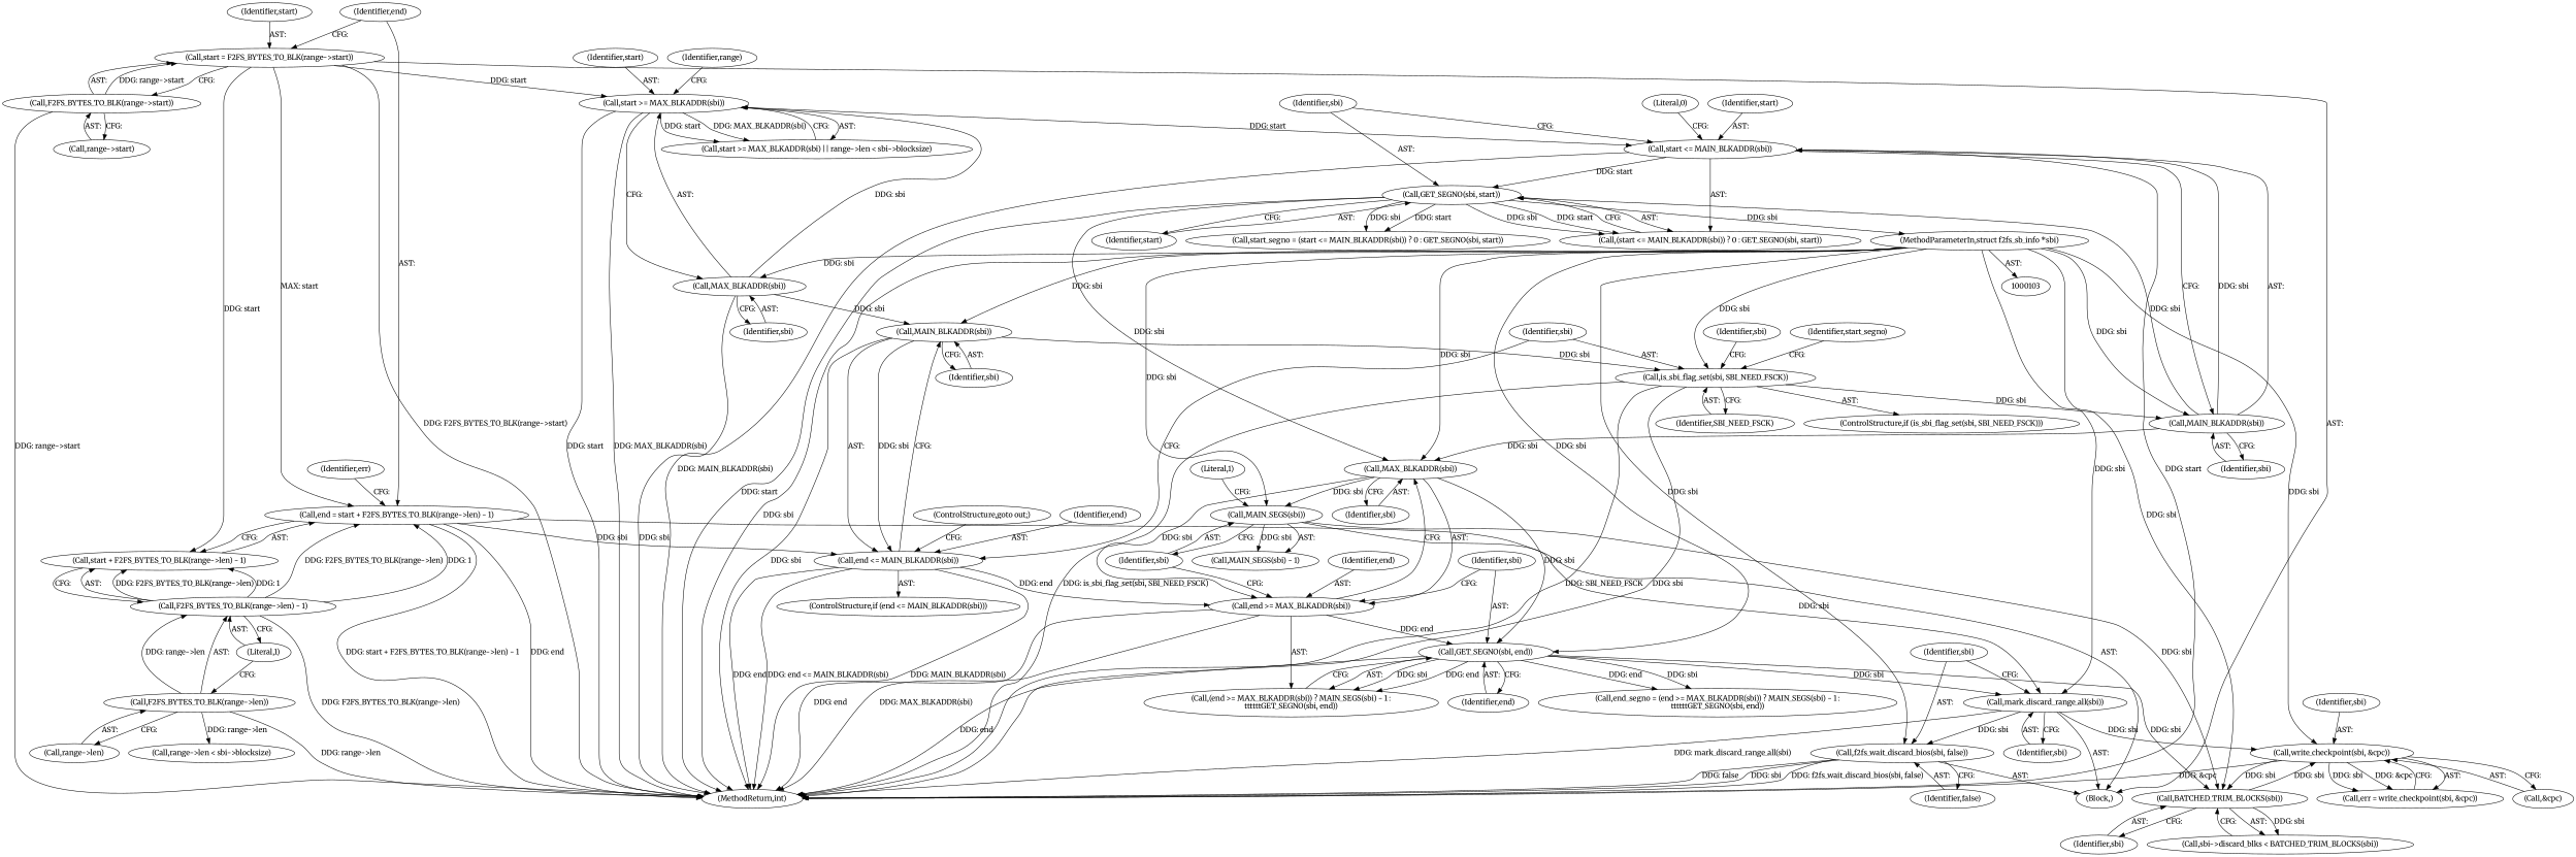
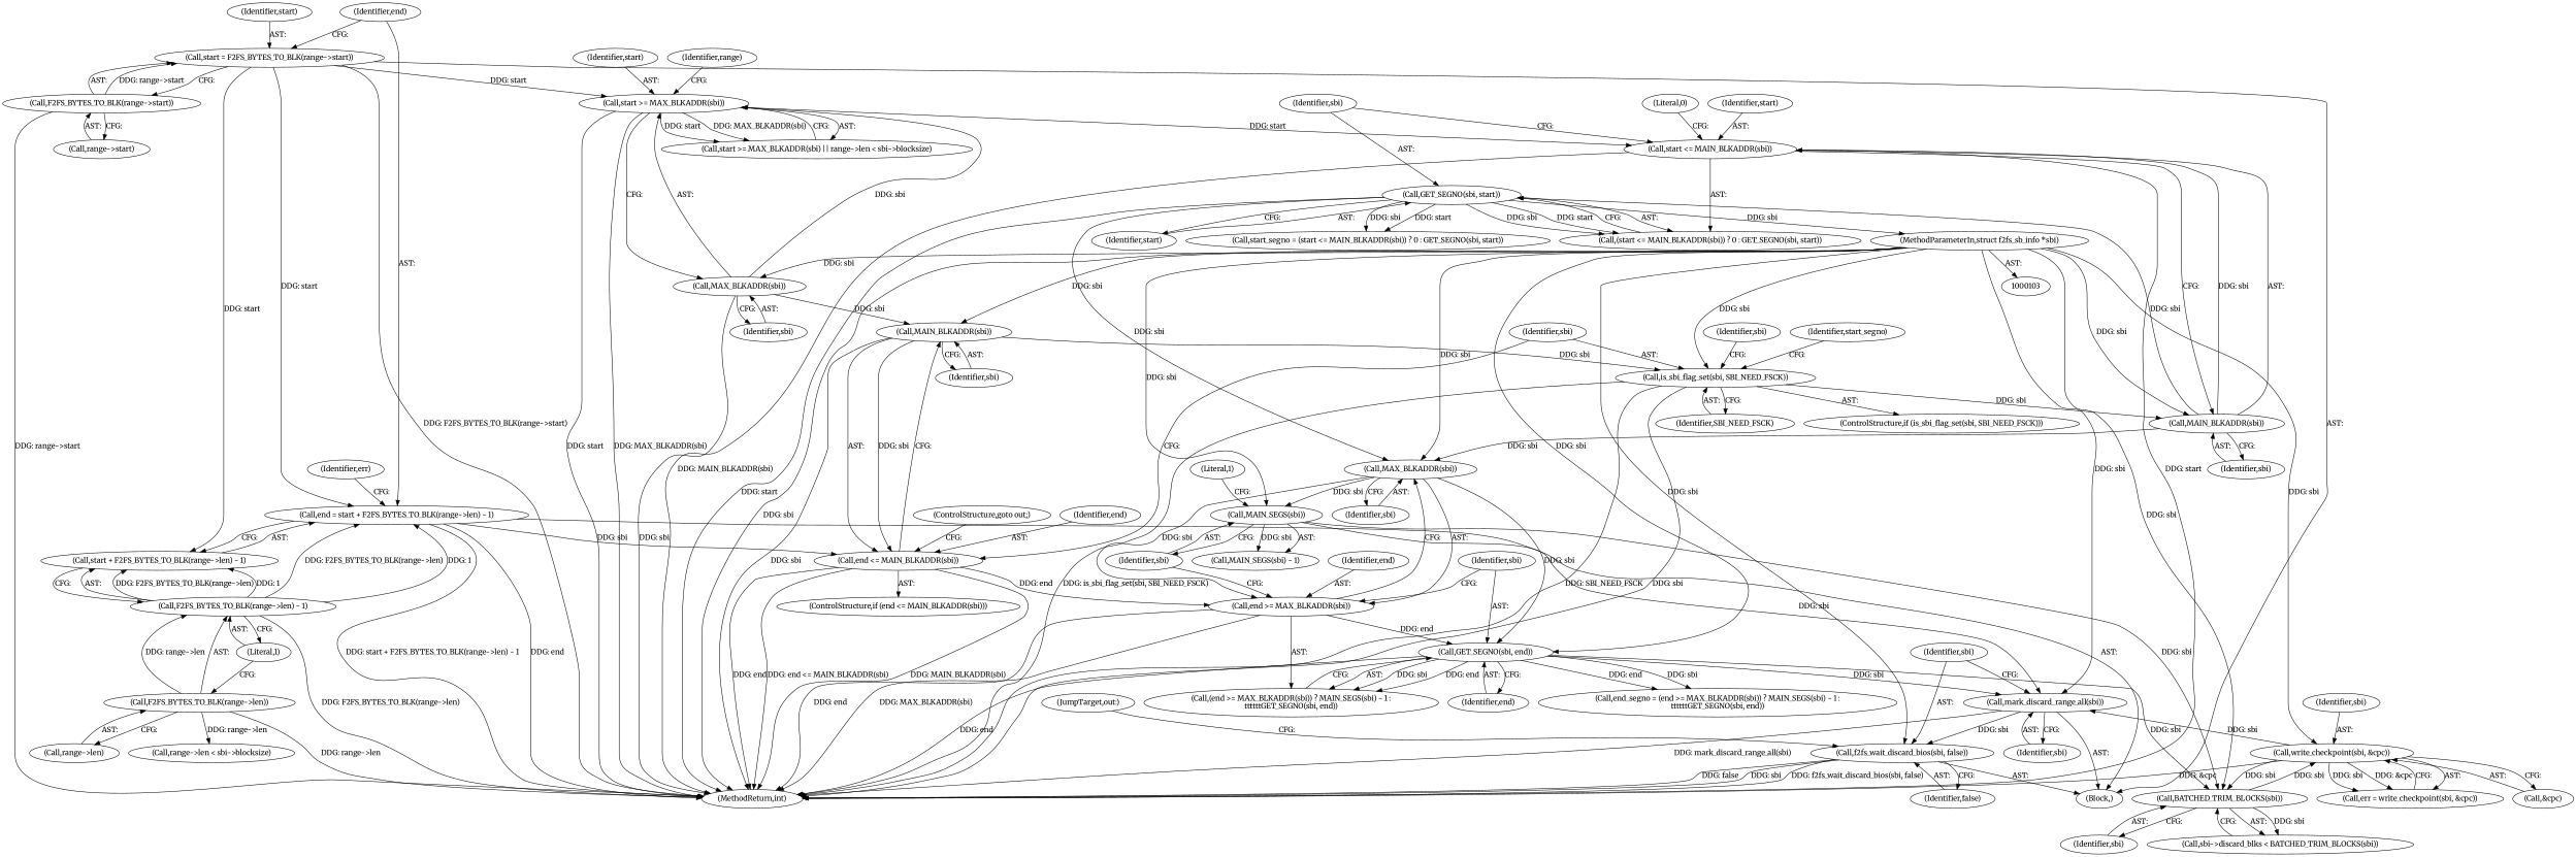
  digraph {
    fontname=Merriweather
    node [fontname=Merriweather]
    edge [fontname=Merriweather]
    n1 [label="(Call,f2fs_wait_discard_bios(sbi, false))"]
    n2 [label="(MethodReturn,int)"]
    n3 [label="(Block,)"]
    n4 [label="(Identifier,false)"]
    n5 [label="(Call,mark_discard_range_all(sbi))"]
    n6 [label="(Identifier,sbi)"]
    n7 [label="(Call,GET_SEGNO(sbi, end))"]
    n8 [label="(Call,BATCHED_TRIM_BLOCKS(sbi))"]
    n9 [label="(Call,(end >= MAX_BLKADDR(sbi)) ? MAIN_SEGS(sbi) - 1 :\n\t\t\t\t\t\tGET_SEGNO(sbi, end))"]
    n10 [label="(Identifier,end)"]
    n11 [label="(Call,end_segno = (end >= MAX_BLKADDR(sbi)) ? MAIN_SEGS(sbi) - 1 :\n\t\t\t\t\t\tGET_SEGNO(sbi, end))"]
    n12 [label="(Call,write_checkpoint(sbi, &cpc))"]
    n13 [label="(Identifier,sbi)"]
    n14 [label="(Call,sbi->discard_blks < BATCHED_TRIM_BLOCKS(sbi))"]
    n15 [label="(Call,MAX_BLKADDR(sbi))"]
    n16 [label="(Call,end >= MAX_BLKADDR(sbi))"]
    n17 [label="(Call,MAIN_SEGS(sbi))"]
    n18 [label="(Identifier,sbi)"]
    n19 [label="(Call,MAIN_SEGS(sbi) - 1)"]
    n20 [label="(Identifier,sbi)"]
    n21 [label="(Call,GET_SEGNO(sbi, start))"]
    n22 [label="(Identifier,start)"]
    n23 [label="(Call,start_segno = (start <= MAIN_BLKADDR(sbi)) ? 0 : GET_SEGNO(sbi, start))"]
    n24 [label="(Call,(start <= MAIN_BLKADDR(sbi)) ? 0 : GET_SEGNO(sbi, start))"]
    n25 [label="(MethodParameterIn,struct f2fs_sb_info *sbi)"]
    n26 [label="(Call,MAIN_BLKADDR(sbi))"]
    n27 [label="(Call,start <= MAIN_BLKADDR(sbi))"]
    n28 [label="(Identifier,sbi)"]
    n29 [label="(Call,is_sbi_flag_set(sbi, SBI_NEED_FSCK))"]
    n30 [label="(Identifier,SBI_NEED_FSCK)"]
    n31 [label="(ControlStructure,if (is_sbi_flag_set(sbi, SBI_NEED_FSCK)))"]
    n32 [label="(Call,MAIN_BLKADDR(sbi))"]
    n33 [label="(Call,end <= MAIN_BLKADDR(sbi))"]
    n34 [label="(Identifier,sbi)"]
    n35 [label="(ControlStructure,if (end <= MAIN_BLKADDR(sbi)))"]
    n36 [label="(Call,MAX_BLKADDR(sbi))"]
    n37 [label="(Call,start >= MAX_BLKADDR(sbi))"]
    n38 [label="(Identifier,sbi)"]
    n39 [label="(Call,start >= MAX_BLKADDR(sbi) || range->len < sbi->blocksize)"]
    1000103
    n41 [label="(Call,err = write_checkpoint(sbi, &cpc))"]
    n42 [label="(Call,&cpc)"]
    n43 [label="(Call,start = F2FS_BYTES_TO_BLK(range->start))"]
    n44 [label="(Call,F2FS_BYTES_TO_BLK(range->start))"]
    n45 [label="(Call,end = start + F2FS_BYTES_TO_BLK(range->len) - 1)"]
    n46 [label="(Call,start + F2FS_BYTES_TO_BLK(range->len) - 1)"]
    n47 [label="(Call,range->start)"]
    n48 [label="(Call,F2FS_BYTES_TO_BLK(range->len) - 1)"]
    n49 [label="(Literal,1)"]
    n50 [label="(Call,F2FS_BYTES_TO_BLK(range->len))"]
    n51 [label="(Call,range->len)"]
    n52 [label="(Call,range->len < sbi->blocksize)"]
    n53 [label="(Identifier,err)"]
    n54 [label="(Literal,1)"]
    n55 [label="(Identifier,start_segno)"]
    n56 [label="(Identifier,range)"]
    n57 [label="(Identifier,end)"]
    n58 [label="(Identifier,sbi)"]
    n59 [label="(Identifier,sbi)"]
    n60 [label="(Identifier,end)"]
    n61 [label="(Identifier,start)"]
    n62 [label="(Identifier,sbi)"]
+   n63 [label="(JumpTarget,out:)"]
    n64 [label="(Identifier,sbi)"]
    n65 [label="(Identifier,sbi)"]
    n66 [label="(Identifier,end)"]
    n67 [label="(Identifier,sbi)"]
    n68 [label="(Identifier,start)"]
    n69 [label="(Literal,0)"]
    n70 [label="(Identifier,start)"]
    n71 [label="(ControlStructure,goto out;)"]
    n1 -> n2 [label="DDG: false"]
    n1 -> n2 [label="DDG: sbi"]
    n1 -> n2 [label="DDG: f2fs_wait_discard_bios(sbi, false)"]
    n1 -> n3 [label="AST: "]
    n1 -> n4 [label="CFG: "]
    n4 -> n1 [label="AST: "]
    n5 -> n1 [label="DDG: sbi"]
    n5 -> n2 [label="DDG: mark_discard_range_all(sbi)"]
    n5 -> n3 [label="AST: "]
    n5 -> n6 [label="CFG: "]
    n6 -> n5 [label="AST: "]
    n7 -> n2 [label="DDG: end"]
    n7 -> n5 [label="DDG: sbi"]
    n7 -> n8 [label="DDG: sbi"]
    n7 -> n9 [label="AST: "]
    n7 -> n9 [label="DDG: sbi"]
    n7 -> n9 [label="DDG: end"]
    n7 -> n10 [label="CFG: "]
    n7 -> n11 [label="DDG: sbi"]
    n7 -> n11 [label="DDG: end"]
    n8 -> n12 [label="DDG: sbi"]
    n8 -> n13 [label="CFG: "]
    n8 -> n14 [label="AST: "]
    n8 -> n14 [label="DDG: sbi"]
    n9 -> n7 [label="CFG: "]
    n10 -> n7 [label="AST: "]
    n12 -> n2 [label="DDG: &cpc"]
-   n5 -> n12 [label="DDG: sbi"]
+   n12 -> n5 [label="DDG: sbi"]
    n12 -> n8 [label="DDG: sbi"]
    n12 -> n41 [label="AST: "]
    n12 -> n41 [label="DDG: sbi"]
    n12 -> n41 [label="DDG: &cpc"]
    n12 -> n42 [label="CFG: "]
    n13 -> n8 [label="AST: "]
    n14 -> n8 [label="CFG: "]
    n15 -> n7 [label="DDG: sbi"]
    n15 -> n16 [label="AST: "]
    n15 -> n16 [label="DDG: sbi"]
    n15 -> n17 [label="DDG: sbi"]
    n15 -> n18 [label="CFG: "]
    n16 -> n2 [label="DDG: end"]
    n16 -> n2 [label="DDG: MAX_BLKADDR(sbi)"]
    n16 -> n7 [label="DDG: end"]
    n16 -> n9 [label="AST: "]
    n16 -> n15 [label="CFG: "]
    n17 -> n5 [label="DDG: sbi"]
    n17 -> n8 [label="DDG: sbi"]
    n17 -> n19 [label="AST: "]
    n17 -> n19 [label="DDG: sbi"]
    n17 -> n20 [label="CFG: "]
    n18 -> n15 [label="AST: "]
    n20 -> n16 [label="CFG: "]
    n20 -> n17 [label="AST: "]
    n21 -> n2 [label="DDG: start"]
    n21 -> n15 [label="DDG: sbi"]
    n21 -> n22 [label="CFG: "]
    n21 -> n23 [label="DDG: sbi"]
    n21 -> n23 [label="DDG: start"]
    n21 -> n24 [label="AST: "]
    n21 -> n24 [label="DDG: sbi"]
    n21 -> n24 [label="DDG: start"]
    n21 -> n25 [label="DDG: sbi"]
    n22 -> n21 [label="AST: "]
    n24 -> n21 [label="CFG: "]
    n25 -> n1 [label="DDG: sbi"]
    n25 -> n2 [label="DDG: sbi"]
    n25 -> n5 [label="DDG: sbi"]
    n25 -> n7 [label="DDG: sbi"]
    n25 -> n8 [label="DDG: sbi"]
    n25 -> n12 [label="DDG: sbi"]
    n25 -> n15 [label="DDG: sbi"]
    n25 -> n17 [label="DDG: sbi"]
    n25 -> n26 [label="DDG: sbi"]
    n25 -> n29 [label="DDG: sbi"]
    n25 -> n32 [label="DDG: sbi"]
    n25 -> n36 [label="DDG: sbi"]
    n25 -> 1000103 [label="AST: "]
    n26 -> n15 [label="DDG: sbi"]
    n26 -> n21 [label="DDG: sbi"]
    n26 -> n27 [label="AST: "]
    n26 -> n27 [label="DDG: sbi"]
    n26 -> n28 [label="CFG: "]
    n27 -> n2 [label="DDG: MAIN_BLKADDR(sbi)"]
    n27 -> n2 [label="DDG: start"]
-   n27 -> n21 [label="DDG: start"]
    n27 -> n24 [label="AST: "]
    n27 -> n26 [label="CFG: "]
    n28 -> n26 [label="AST: "]
    n29 -> n2 [label="DDG: is_sbi_flag_set(sbi, SBI_NEED_FSCK)"]
    n29 -> n2 [label="DDG: SBI_NEED_FSCK"]
    n29 -> n2 [label="DDG: sbi"]
    n29 -> n26 [label="DDG: sbi"]
    n29 -> n30 [label="CFG: "]
    n29 -> n31 [label="AST: "]
    n30 -> n29 [label="AST: "]
    n32 -> n2 [label="DDG: sbi"]
    n32 -> n29 [label="DDG: sbi"]
    n32 -> n33 [label="AST: "]
    n32 -> n33 [label="DDG: sbi"]
    n32 -> n34 [label="CFG: "]
    n33 -> n2 [label="DDG: end"]
    n33 -> n2 [label="DDG: end <= MAIN_BLKADDR(sbi)"]
    n33 -> n2 [label="DDG: MAIN_BLKADDR(sbi)"]
    n33 -> n16 [label="DDG: end"]
    n33 -> n32 [label="CFG: "]
    n33 -> n35 [label="AST: "]
    n34 -> n32 [label="AST: "]
    n36 -> n2 [label="DDG: sbi"]
    n36 -> n32 [label="DDG: sbi"]
    n36 -> n37 [label="AST: "]
    n36 -> n37 [label="DDG: sbi"]
    n36 -> n38 [label="CFG: "]
    n37 -> n2 [label="DDG: start"]
    n37 -> n2 [label="DDG: MAX_BLKADDR(sbi)"]
    n37 -> n27 [label="DDG: start"]
    n37 -> n36 [label="CFG: "]
    n37 -> n39 [label="AST: "]
    n37 -> n39 [label="DDG: start"]
    n37 -> n39 [label="DDG: MAX_BLKADDR(sbi)"]
    n38 -> n36 [label="AST: "]
    n39 -> n37 [label="CFG: "]
    n41 -> n12 [label="CFG: "]
    n42 -> n12 [label="AST: "]
    n43 -> n2 [label="DDG: F2FS_BYTES_TO_BLK(range->start)"]
    n43 -> n3 [label="AST: "]
    n43 -> n37 [label="DDG: start"]
    n43 -> n44 [label="CFG: "]
-   n43 -> n45 [label="MAX: start"]
+   n43 -> n45 [label="DDG: start"]
    n43 -> n46 [label="DDG: start"]
    n44 -> n2 [label="DDG: range->start"]
    n44 -> n43 [label="AST: "]
    n44 -> n43 [label="DDG: range->start"]
    n44 -> n47 [label="CFG: "]
    n45 -> n2 [label="DDG: start + F2FS_BYTES_TO_BLK(range->len) - 1"]
    n45 -> n2 [label="DDG: end"]
    n45 -> n3 [label="AST: "]
    n45 -> n33 [label="DDG: sbi"]
    n45 -> n46 [label="CFG: "]
    n46 -> n45 [label="AST: "]
    n46 -> n48 [label="CFG: "]
    n47 -> n44 [label="AST: "]
    n48 -> n2 [label="DDG: F2FS_BYTES_TO_BLK(range->len)"]
    n48 -> n45 [label="DDG: F2FS_BYTES_TO_BLK(range->len)"]
    n48 -> n45 [label="DDG: 1"]
    n48 -> n46 [label="AST: "]
    n48 -> n46 [label="DDG: F2FS_BYTES_TO_BLK(range->len)"]
    n48 -> n46 [label="DDG: 1"]
    n48 -> n49 [label="CFG: "]
    n49 -> n48 [label="AST: "]
    n49 -> n50 [label="CFG: "]
    n50 -> n2 [label="DDG: range->len"]
    n50 -> n48 [label="AST: "]
    n50 -> n48 [label="DDG: range->len"]
    n50 -> n51 [label="CFG: "]
    n50 -> n52 [label="DDG: range->len"]
    n51 -> n50 [label="AST: "]
    n53 -> n45 [label="CFG: "]
    n54 -> n17 [label="CFG: "]
    n55 -> n29 [label="CFG: "]
    n56 -> n37 [label="CFG: "]
    n57 -> n16 [label="AST: "]
    n58 -> n29 [label="AST: "]
    n58 -> n33 [label="CFG: "]
    n59 -> n12 [label="AST: "]
    n60 -> n33 [label="AST: "]
    n61 -> n27 [label="AST: "]
    n62 -> n1 [label="AST: "]
    n62 -> n5 [label="CFG: "]
+   n63 -> n1 [label="CFG: "]
    n64 -> n29 [label="CFG: "]
    n65 -> n21 [label="AST: "]
    n65 -> n27 [label="CFG: "]
    n66 -> n43 [label="CFG: "]
    n66 -> n45 [label="AST: "]
    n67 -> n7 [label="AST: "]
    n67 -> n16 [label="CFG: "]
    n68 -> n37 [label="AST: "]
    n69 -> n27 [label="CFG: "]
    n70 -> n43 [label="AST: "]
    n71 -> n33 [label="CFG: "]
  }
